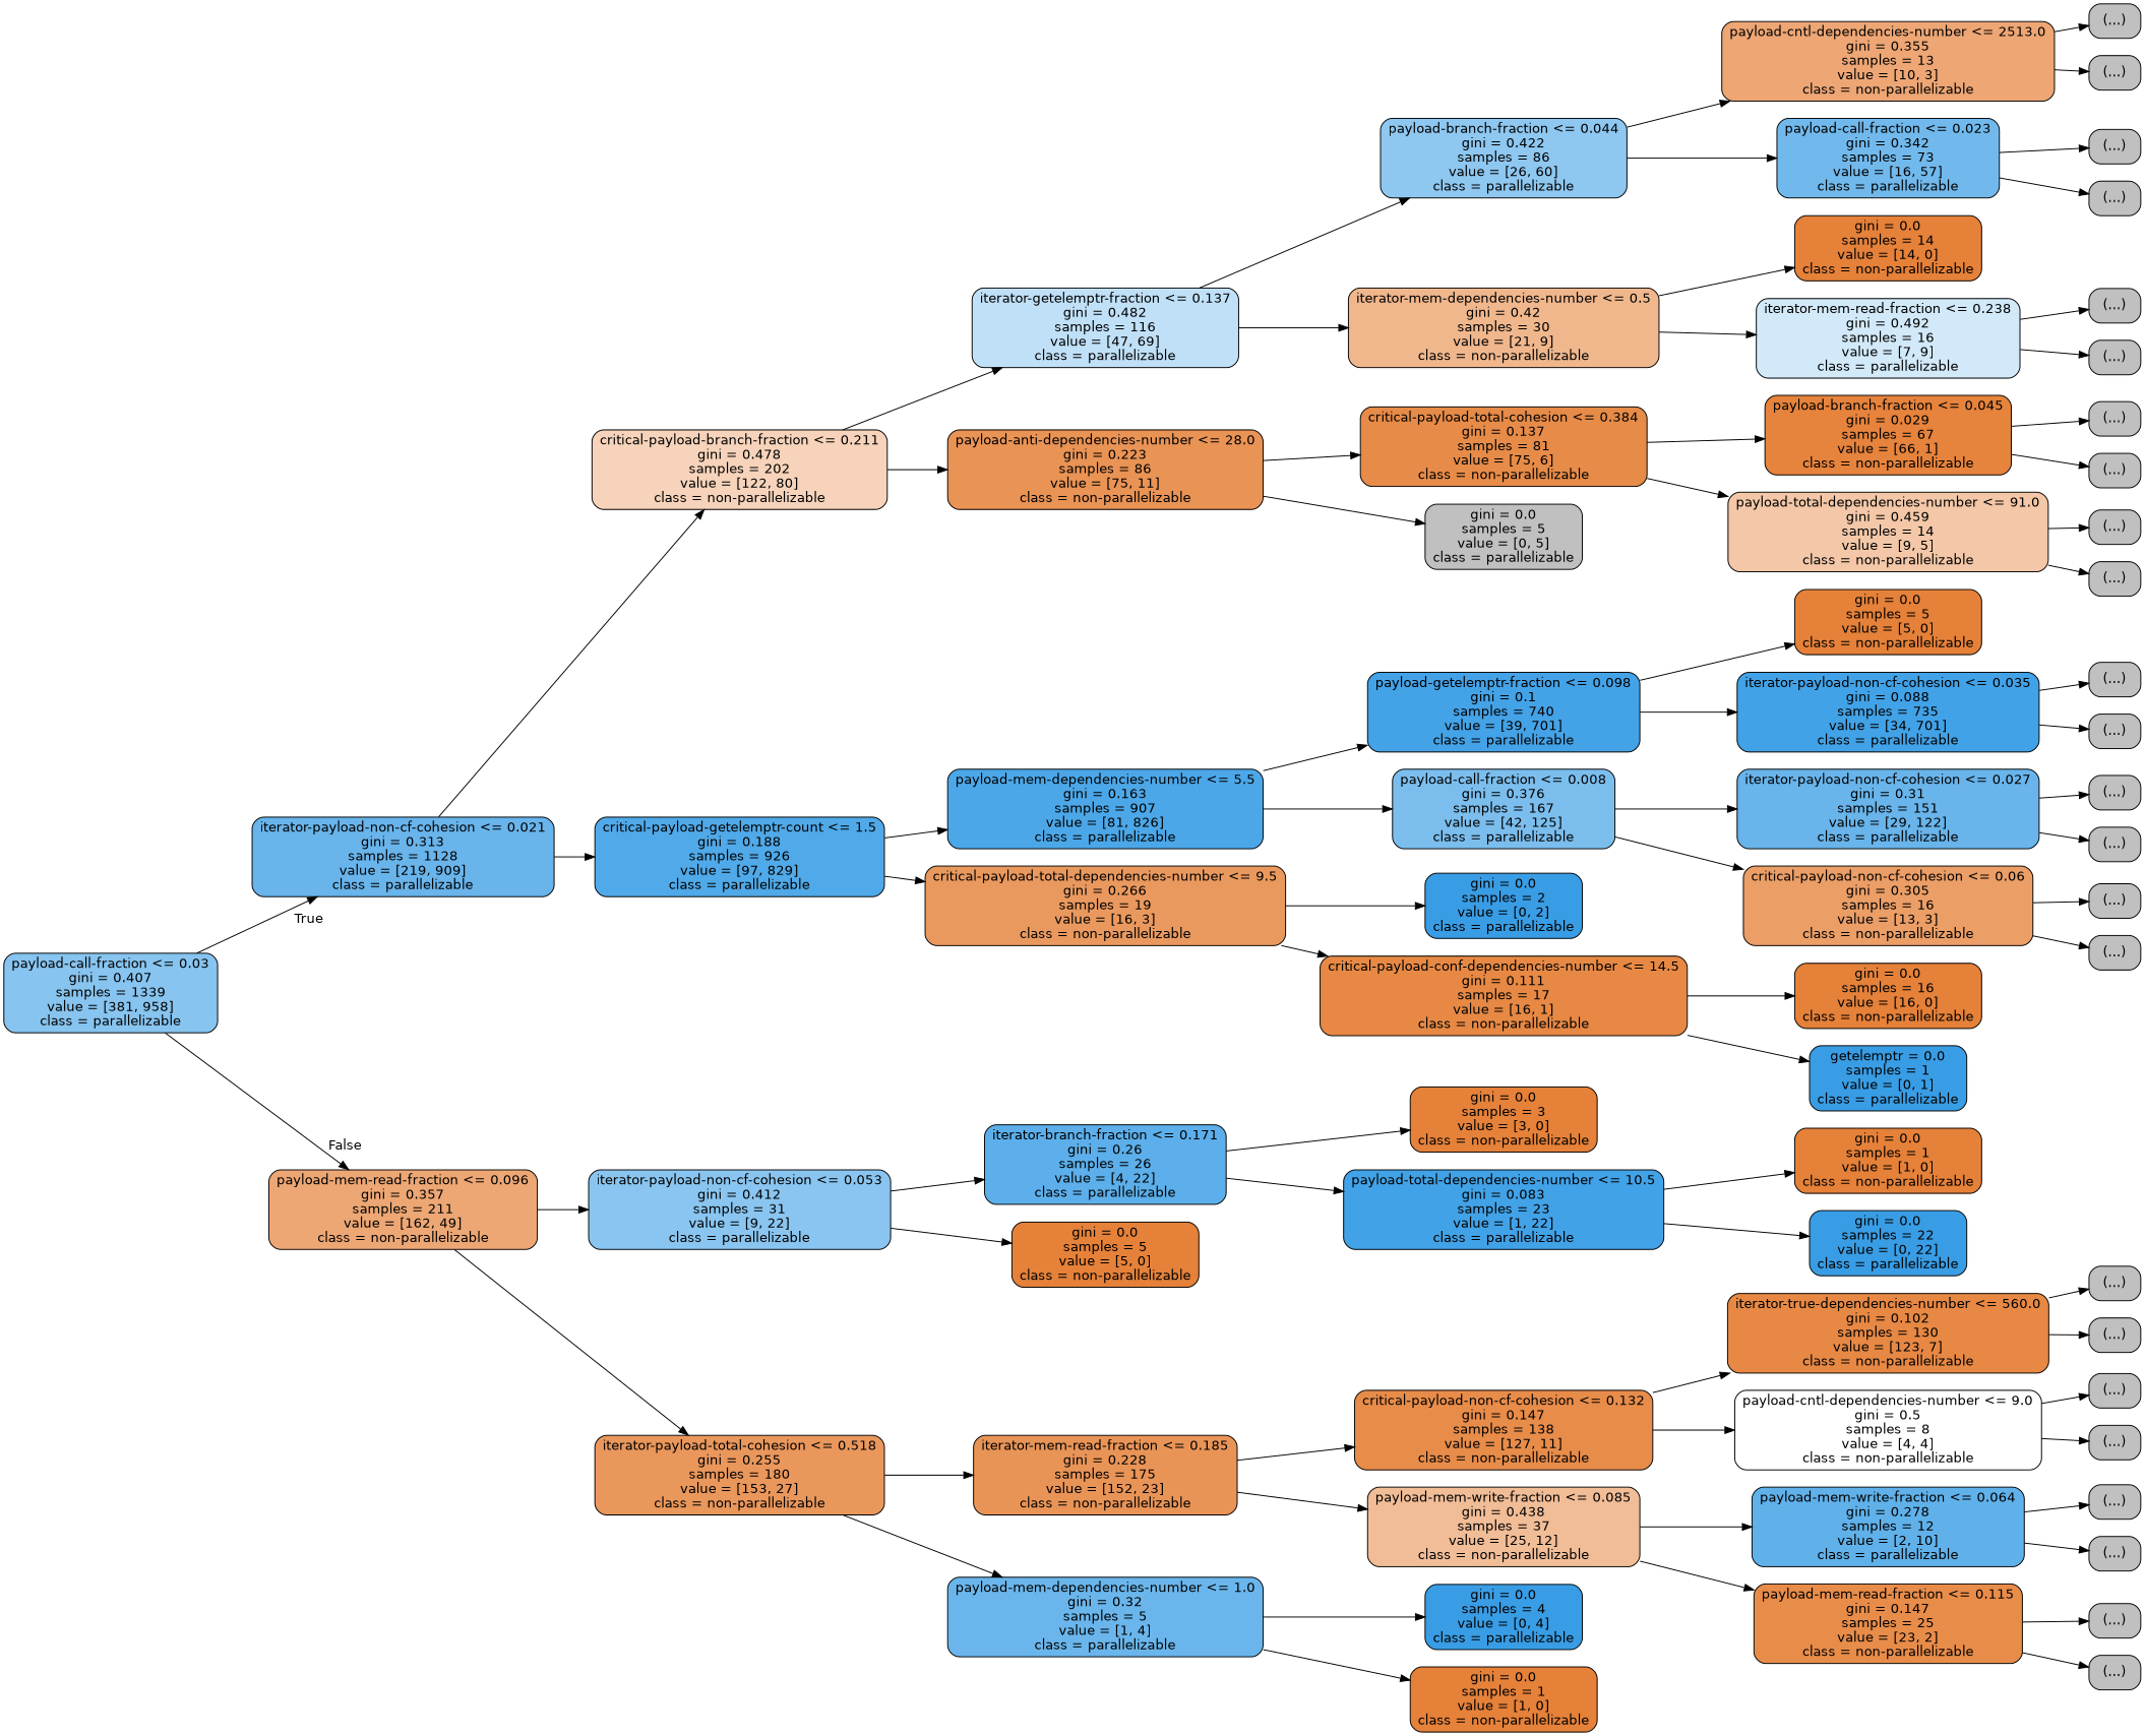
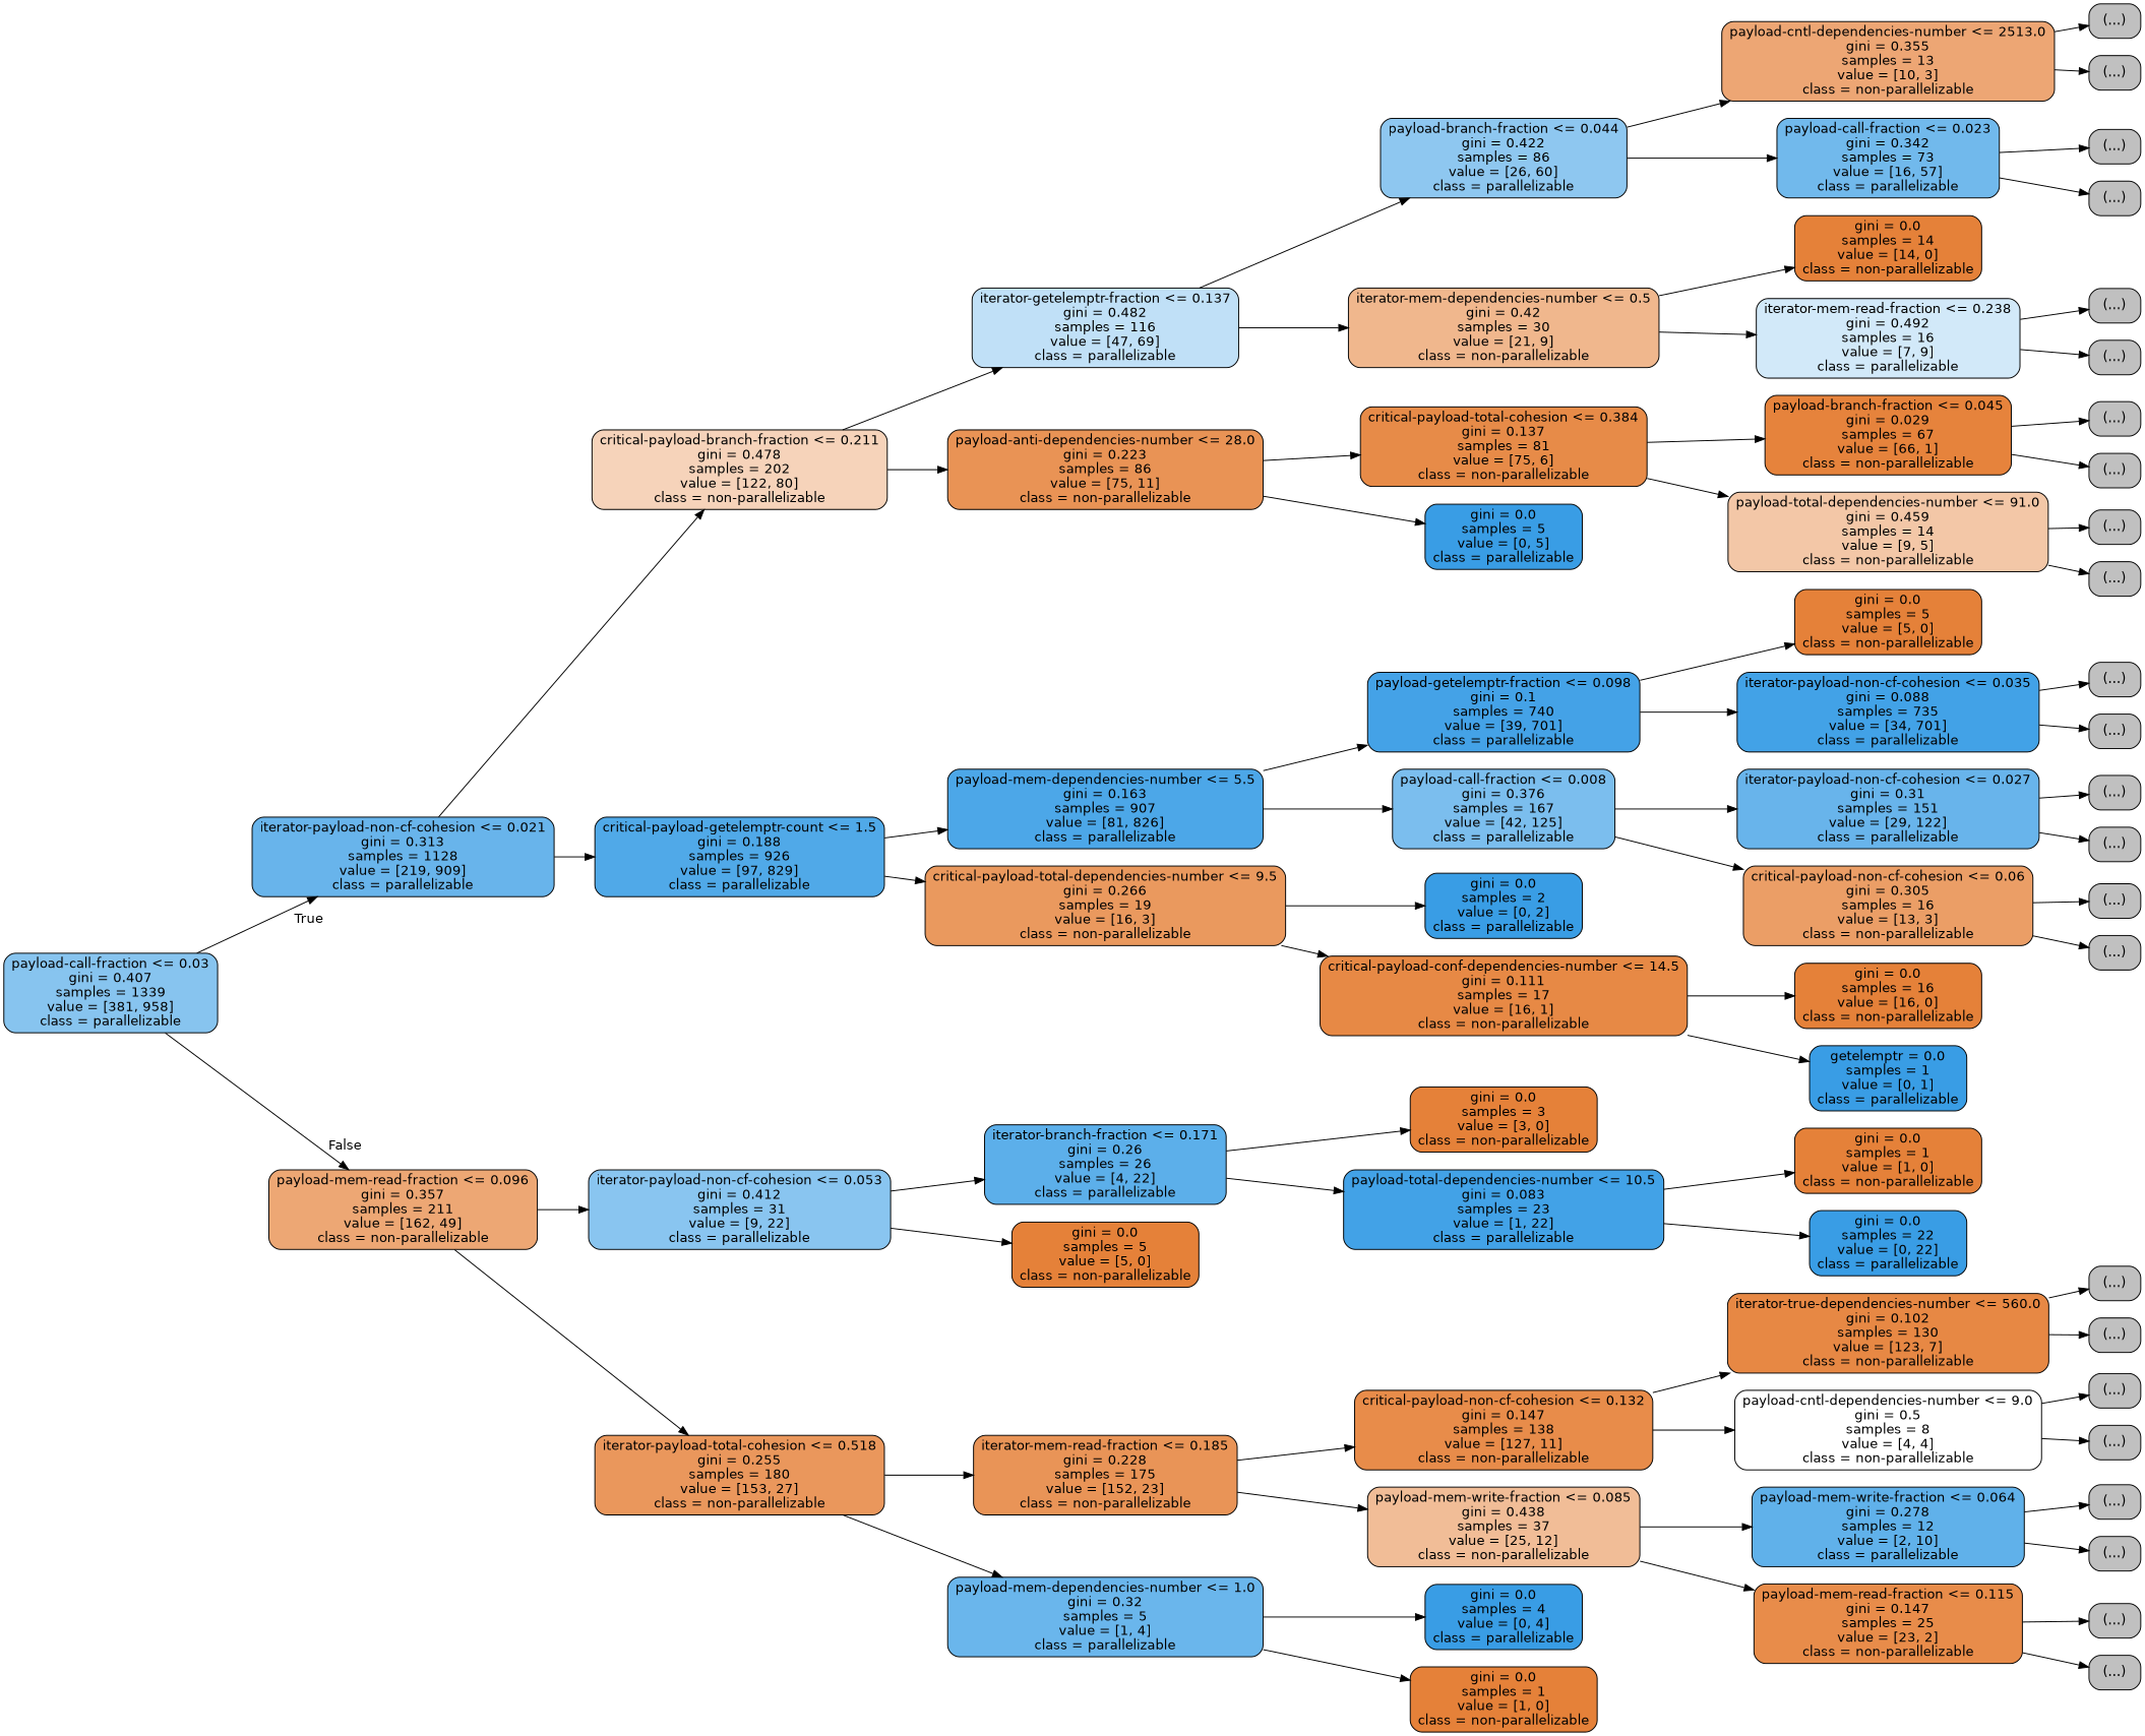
  digraph {
    rankdir=LR
    node [color=black fillcolor="#C0C0C0" fontname=helvetica shape=box style="filled, rounded"]
    edge [fontname=helvetica]
    n1 [fillcolor="#399de59a" label="payload-call-fraction <= 0.03\ngini = 0.407\nsamples = 1339\nvalue = [381, 958]\nclass = parallelizable"]
    n2 [fillcolor="#399de5c2" label="iterator-payload-non-cf-cohesion <= 0.021\ngini = 0.313\nsamples = 1128\nvalue = [219, 909]\nclass = parallelizable"]
    n3 [fillcolor="#e58139b2" label="payload-mem-read-fraction <= 0.096\ngini = 0.357\nsamples = 211\nvalue = [162, 49]\nclass = non-parallelizable"]
    n4 [fillcolor="#e5813958" label="critical-payload-branch-fraction <= 0.211\ngini = 0.478\nsamples = 202\nvalue = [122, 80]\nclass = non-parallelizable"]
    n5 [fillcolor="#399de5e1" label="critical-payload-getelemptr-count <= 1.5\ngini = 0.188\nsamples = 926\nvalue = [97, 829]\nclass = parallelizable"]
    n6 [fillcolor="#399de597" label="iterator-payload-non-cf-cohesion <= 0.053\ngini = 0.412\nsamples = 31\nvalue = [9, 22]\nclass = parallelizable"]
    n7 [fillcolor="#e58139d2" label="iterator-payload-total-cohesion <= 0.518\ngini = 0.255\nsamples = 180\nvalue = [153, 27]\nclass = non-parallelizable"]
    n8 [fillcolor="#399de551" label="iterator-getelemptr-fraction <= 0.137\ngini = 0.482\nsamples = 116\nvalue = [47, 69]\nclass = parallelizable"]
    n9 [fillcolor="#e58139da" label="payload-anti-dependencies-number <= 28.0\ngini = 0.223\nsamples = 86\nvalue = [75, 11]\nclass = non-parallelizable"]
    n10 [fillcolor="#399de5e6" label="payload-mem-dependencies-number <= 5.5\ngini = 0.163\nsamples = 907\nvalue = [81, 826]\nclass = parallelizable"]
    n11 [fillcolor="#e58139cf" label="critical-payload-total-dependencies-number <= 9.5\ngini = 0.266\nsamples = 19\nvalue = [16, 3]\nclass = non-parallelizable"]
    n12 [fillcolor="#399de591" label="payload-branch-fraction <= 0.044\ngini = 0.422\nsamples = 86\nvalue = [26, 60]\nclass = parallelizable"]
    n13 [fillcolor="#e5813992" label="iterator-mem-dependencies-number <= 0.5\ngini = 0.42\nsamples = 30\nvalue = [21, 9]\nclass = non-parallelizable"]
    n14 [fillcolor="#e58139eb" label="critical-payload-total-cohesion <= 0.384\ngini = 0.137\nsamples = 81\nvalue = [75, 6]\nclass = non-parallelizable"]
-   n15 [label="gini = 0.0\nsamples = 5\nvalue = [0, 5]\nclass = parallelizable"]
+   n15 [fillcolor="#399de5ff" label="gini = 0.0\nsamples = 5\nvalue = [0, 5]\nclass = parallelizable"]
    n16 [fillcolor="#e58139b3" label="payload-cntl-dependencies-number <= 2513.0\ngini = 0.355\nsamples = 13\nvalue = [10, 3]\nclass = non-parallelizable"]
    n17 [fillcolor="#399de5b7" label="payload-call-fraction <= 0.023\ngini = 0.342\nsamples = 73\nvalue = [16, 57]\nclass = parallelizable"]
    n18 [fillcolor="#e58139ff" label="gini = 0.0\nsamples = 14\nvalue = [14, 0]\nclass = non-parallelizable"]
    n19 [fillcolor="#399de539" label="iterator-mem-read-fraction <= 0.238\ngini = 0.492\nsamples = 16\nvalue = [7, 9]\nclass = parallelizable"]
    n20 [label="(...)"]
    n21 [label="(...)"]
    n22 [label="(...)"]
    n23 [label="(...)"]
    n24 [label="(...)"]
    n25 [label="(...)"]
    n26 [fillcolor="#e58139fb" label="payload-branch-fraction <= 0.045\ngini = 0.029\nsamples = 67\nvalue = [66, 1]\nclass = non-parallelizable"]
    n27 [fillcolor="#e5813971" label="payload-total-dependencies-number <= 91.0\ngini = 0.459\nsamples = 14\nvalue = [9, 5]\nclass = non-parallelizable"]
    n28 [label="(...)"]
    n29 [label="(...)"]
    n30 [label="(...)"]
    n31 [label="(...)"]
    n32 [fillcolor="#399de5f1" label="payload-getelemptr-fraction <= 0.098\ngini = 0.1\nsamples = 740\nvalue = [39, 701]\nclass = parallelizable"]
    n33 [fillcolor="#399de5a9" label="payload-call-fraction <= 0.008\ngini = 0.376\nsamples = 167\nvalue = [42, 125]\nclass = parallelizable"]
    n34 [fillcolor="#399de5ff" label="gini = 0.0\nsamples = 2\nvalue = [0, 2]\nclass = parallelizable"]
    n35 [fillcolor="#e58139ef" label="critical-payload-conf-dependencies-number <= 14.5\ngini = 0.111\nsamples = 17\nvalue = [16, 1]\nclass = non-parallelizable"]
    n36 [fillcolor="#e58139ff" label="gini = 0.0\nsamples = 5\nvalue = [5, 0]\nclass = non-parallelizable"]
    n37 [fillcolor="#399de5f3" label="iterator-payload-non-cf-cohesion <= 0.035\ngini = 0.088\nsamples = 735\nvalue = [34, 701]\nclass = parallelizable"]
    n38 [fillcolor="#399de5c2" label="iterator-payload-non-cf-cohesion <= 0.027\ngini = 0.31\nsamples = 151\nvalue = [29, 122]\nclass = parallelizable"]
    n39 [fillcolor="#e58139c4" label="critical-payload-non-cf-cohesion <= 0.06\ngini = 0.305\nsamples = 16\nvalue = [13, 3]\nclass = non-parallelizable"]
    n40 [label="(...)"]
    n41 [label="(...)"]
    n42 [label="(...)"]
    n43 [label="(...)"]
    n44 [label="(...)"]
    n45 [label="(...)"]
    n46 [fillcolor="#e58139ff" label="gini = 0.0\nsamples = 16\nvalue = [16, 0]\nclass = non-parallelizable"]
    n47 [fillcolor="#399de5ff" label="getelemptr = 0.0\nsamples = 1\nvalue = [0, 1]\nclass = parallelizable"]
    n48 [fillcolor="#399de5d1" label="iterator-branch-fraction <= 0.171\ngini = 0.26\nsamples = 26\nvalue = [4, 22]\nclass = parallelizable"]
    n49 [fillcolor="#e58139ff" label="gini = 0.0\nsamples = 5\nvalue = [5, 0]\nclass = non-parallelizable"]
    n50 [fillcolor="#e58139d8" label="iterator-mem-read-fraction <= 0.185\ngini = 0.228\nsamples = 175\nvalue = [152, 23]\nclass = non-parallelizable"]
    n51 [fillcolor="#399de5bf" label="payload-mem-dependencies-number <= 1.0\ngini = 0.32\nsamples = 5\nvalue = [1, 4]\nclass = parallelizable"]
    n52 [fillcolor="#e58139ff" label="gini = 0.0\nsamples = 3\nvalue = [3, 0]\nclass = non-parallelizable"]
    n53 [fillcolor="#399de5f3" label="payload-total-dependencies-number <= 10.5\ngini = 0.083\nsamples = 23\nvalue = [1, 22]\nclass = parallelizable"]
    n54 [fillcolor="#e58139ff" label="gini = 0.0\nsamples = 1\nvalue = [1, 0]\nclass = non-parallelizable"]
    n55 [fillcolor="#399de5ff" label="gini = 0.0\nsamples = 22\nvalue = [0, 22]\nclass = parallelizable"]
    n56 [fillcolor="#e58139e9" label="critical-payload-non-cf-cohesion <= 0.132\ngini = 0.147\nsamples = 138\nvalue = [127, 11]\nclass = non-parallelizable"]
    n57 [fillcolor="#e5813985" label="payload-mem-write-fraction <= 0.085\ngini = 0.438\nsamples = 37\nvalue = [25, 12]\nclass = non-parallelizable"]
    n58 [fillcolor="#399de5ff" label="gini = 0.0\nsamples = 4\nvalue = [0, 4]\nclass = parallelizable"]
    n59 [fillcolor="#e58139ff" label="gini = 0.0\nsamples = 1\nvalue = [1, 0]\nclass = non-parallelizable"]
    n60 [fillcolor="#e58139f0" label="iterator-true-dependencies-number <= 560.0\ngini = 0.102\nsamples = 130\nvalue = [123, 7]\nclass = non-parallelizable"]
    n61 [fillcolor="#e5813900" label="payload-cntl-dependencies-number <= 9.0\ngini = 0.5\nsamples = 8\nvalue = [4, 4]\nclass = non-parallelizable"]
    n62 [fillcolor="#399de5cc" label="payload-mem-write-fraction <= 0.064\ngini = 0.278\nsamples = 12\nvalue = [2, 10]\nclass = parallelizable"]
    n63 [fillcolor="#e58139e9" label="payload-mem-read-fraction <= 0.115\ngini = 0.147\nsamples = 25\nvalue = [23, 2]\nclass = non-parallelizable"]
    n64 [label="(...)"]
    n65 [label="(...)"]
    n66 [label="(...)"]
    n67 [label="(...)"]
    n68 [label="(...)"]
    n69 [label="(...)"]
    n70 [label="(...)"]
    n71 [label="(...)"]
    n1 -> n2 [headlabel=True labelangle=45 labeldistance=2.5]
    n1 -> n3 [headlabel=False labelangle=-45 labeldistance=2.5]
    n2 -> n4
    n2 -> n5
    n3 -> n6
    n3 -> n7
    n4 -> n8
    n4 -> n9
    n5 -> n10
    n5 -> n11
    n6 -> n48
    n6 -> n49
    n7 -> n50
    n7 -> n51
    n8 -> n12
    n8 -> n13
    n9 -> n14
    n9 -> n15
    n10 -> n32
    n10 -> n33
    n11 -> n34
    n11 -> n35
    n12 -> n16
    n12 -> n17
    n13 -> n18
    n13 -> n19
    n14 -> n26
    n14 -> n27
    n16 -> n20
    n16 -> n21
    n17 -> n22
    n17 -> n23
    n19 -> n24
    n19 -> n25
    n26 -> n28
    n26 -> n29
    n27 -> n30
    n27 -> n31
    n32 -> n36
    n32 -> n37
    n33 -> n38
    n33 -> n39
    n35 -> n46
    n35 -> n47
    n37 -> n40
    n37 -> n41
    n38 -> n42
    n38 -> n43
    n39 -> n44
    n39 -> n45
    n48 -> n52
    n48 -> n53
    n50 -> n56
    n50 -> n57
    n51 -> n58
    n51 -> n59
    n53 -> n54
    n53 -> n55
    n56 -> n60
    n56 -> n61
    n57 -> n62
    n57 -> n63
    n60 -> n64
    n60 -> n65
    n61 -> n66
    n61 -> n67
    n62 -> n68
    n62 -> n69
    n63 -> n70
    n63 -> n71
  }
